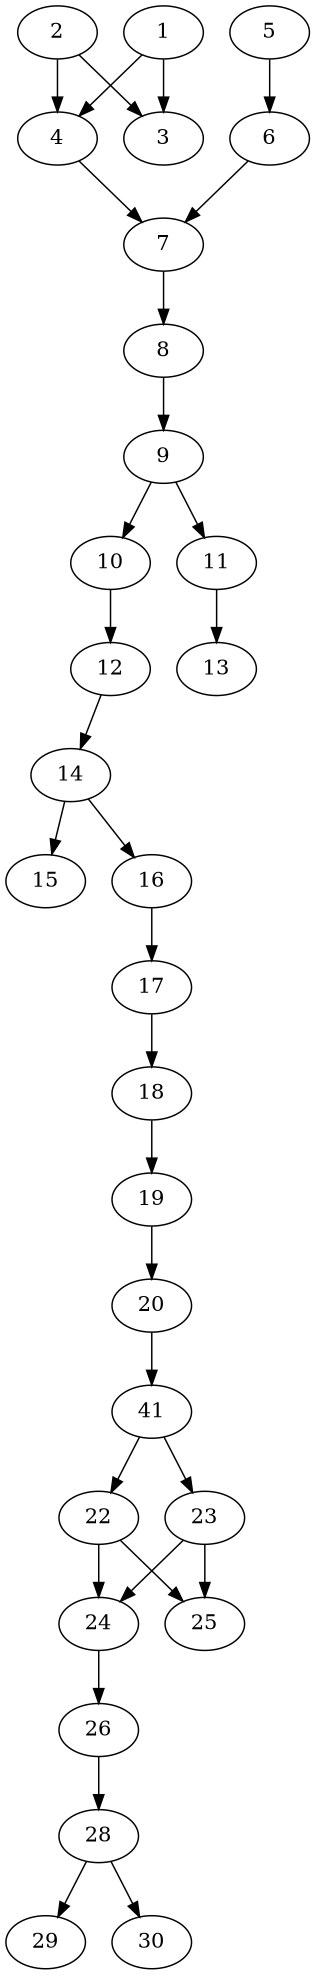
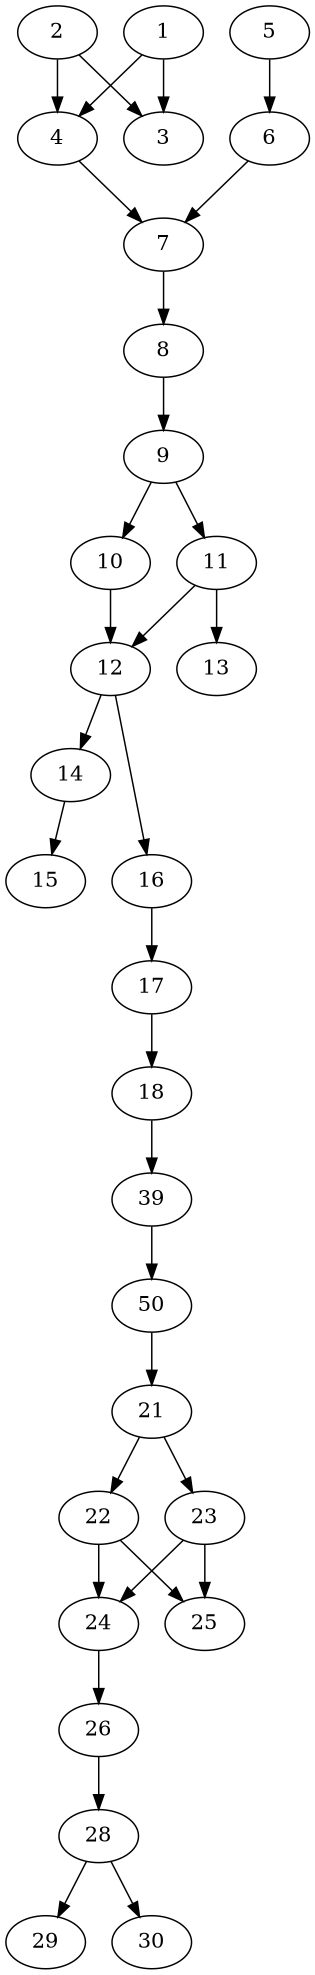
  digraph {
    node [alpha=0.10]
    1 [expect_size=27092992]
    3 [alpha=0.12 expect_size=10201088]
    4 [alpha=0.03 expect_size=31830016]
    7 [alpha=0.02 expect_size=24372224]
    5 [expect_size=47619072]
    6 [expect_size=21794816]
    2 [alpha=0.13 expect_size=29603840]
    8 [alpha=0.03 expect_size=47887360]
    9 [alpha=0.13 expect_size=20052992]
    10 [alpha=0.17 expect_size=5541888]
    11 [alpha=0.19 expect_size=45858816]
    12 [expect_size=22628352]
    13 [alpha=0.04 expect_size=7019520]
    14 [alpha=0.18 expect_size=34464768]
    15 [alpha=0.12 expect_size=42058752]
    16 [alpha=0.07 expect_size=19499008]
    17 [alpha=0.14 expect_size=44046336]
    18 [alpha=0.01 expect_size=48733184]
-   19 [alpha=0.11 expect_size=7949312]
-   20 [alpha=0.12 expect_size=39252992]
-   21 [alpha=0.03 expect_size=31217664 label=41]
+   19 [alpha=0.11 expect_size=7949312 label=39]
+   20 [alpha=0.12 expect_size=39252992 label=50]
+   21 [alpha=0.03 expect_size=31217664]
    22 [alpha=0.05 expect_size=28650496]
    23 [alpha=0.08 expect_size=5995520]
    24 [alpha=0.03 expect_size=16516096]
    25 [alpha=0.15 expect_size=11165696]
    26 [alpha=0.15 expect_size=39504896]
    28 [alpha=0.08 expect_size=40126464]
    29 [alpha=0.00 expect_size=42859520]
    30 [alpha=0.12 expect_size=21264384]
    1 -> 3
    1 -> 4
    4 -> 7
    7 -> 8
    5 -> 6
    6 -> 7
    2 -> 3
    2 -> 4
    8 -> 9
    9 -> 10
    9 -> 11
    10 -> 12
+   11 -> 12
    11 -> 13
    12 -> 14
    14 -> 15
-   14 -> 16
+   12 -> 16
    16 -> 17
    17 -> 18
    18 -> 19
    19 -> 20
    20 -> 21
    21 -> 22
    21 -> 23
    22 -> 24
    22 -> 25
    23 -> 24
    23 -> 25
    24 -> 26
    26 -> 28
    28 -> 29
    28 -> 30
  }
